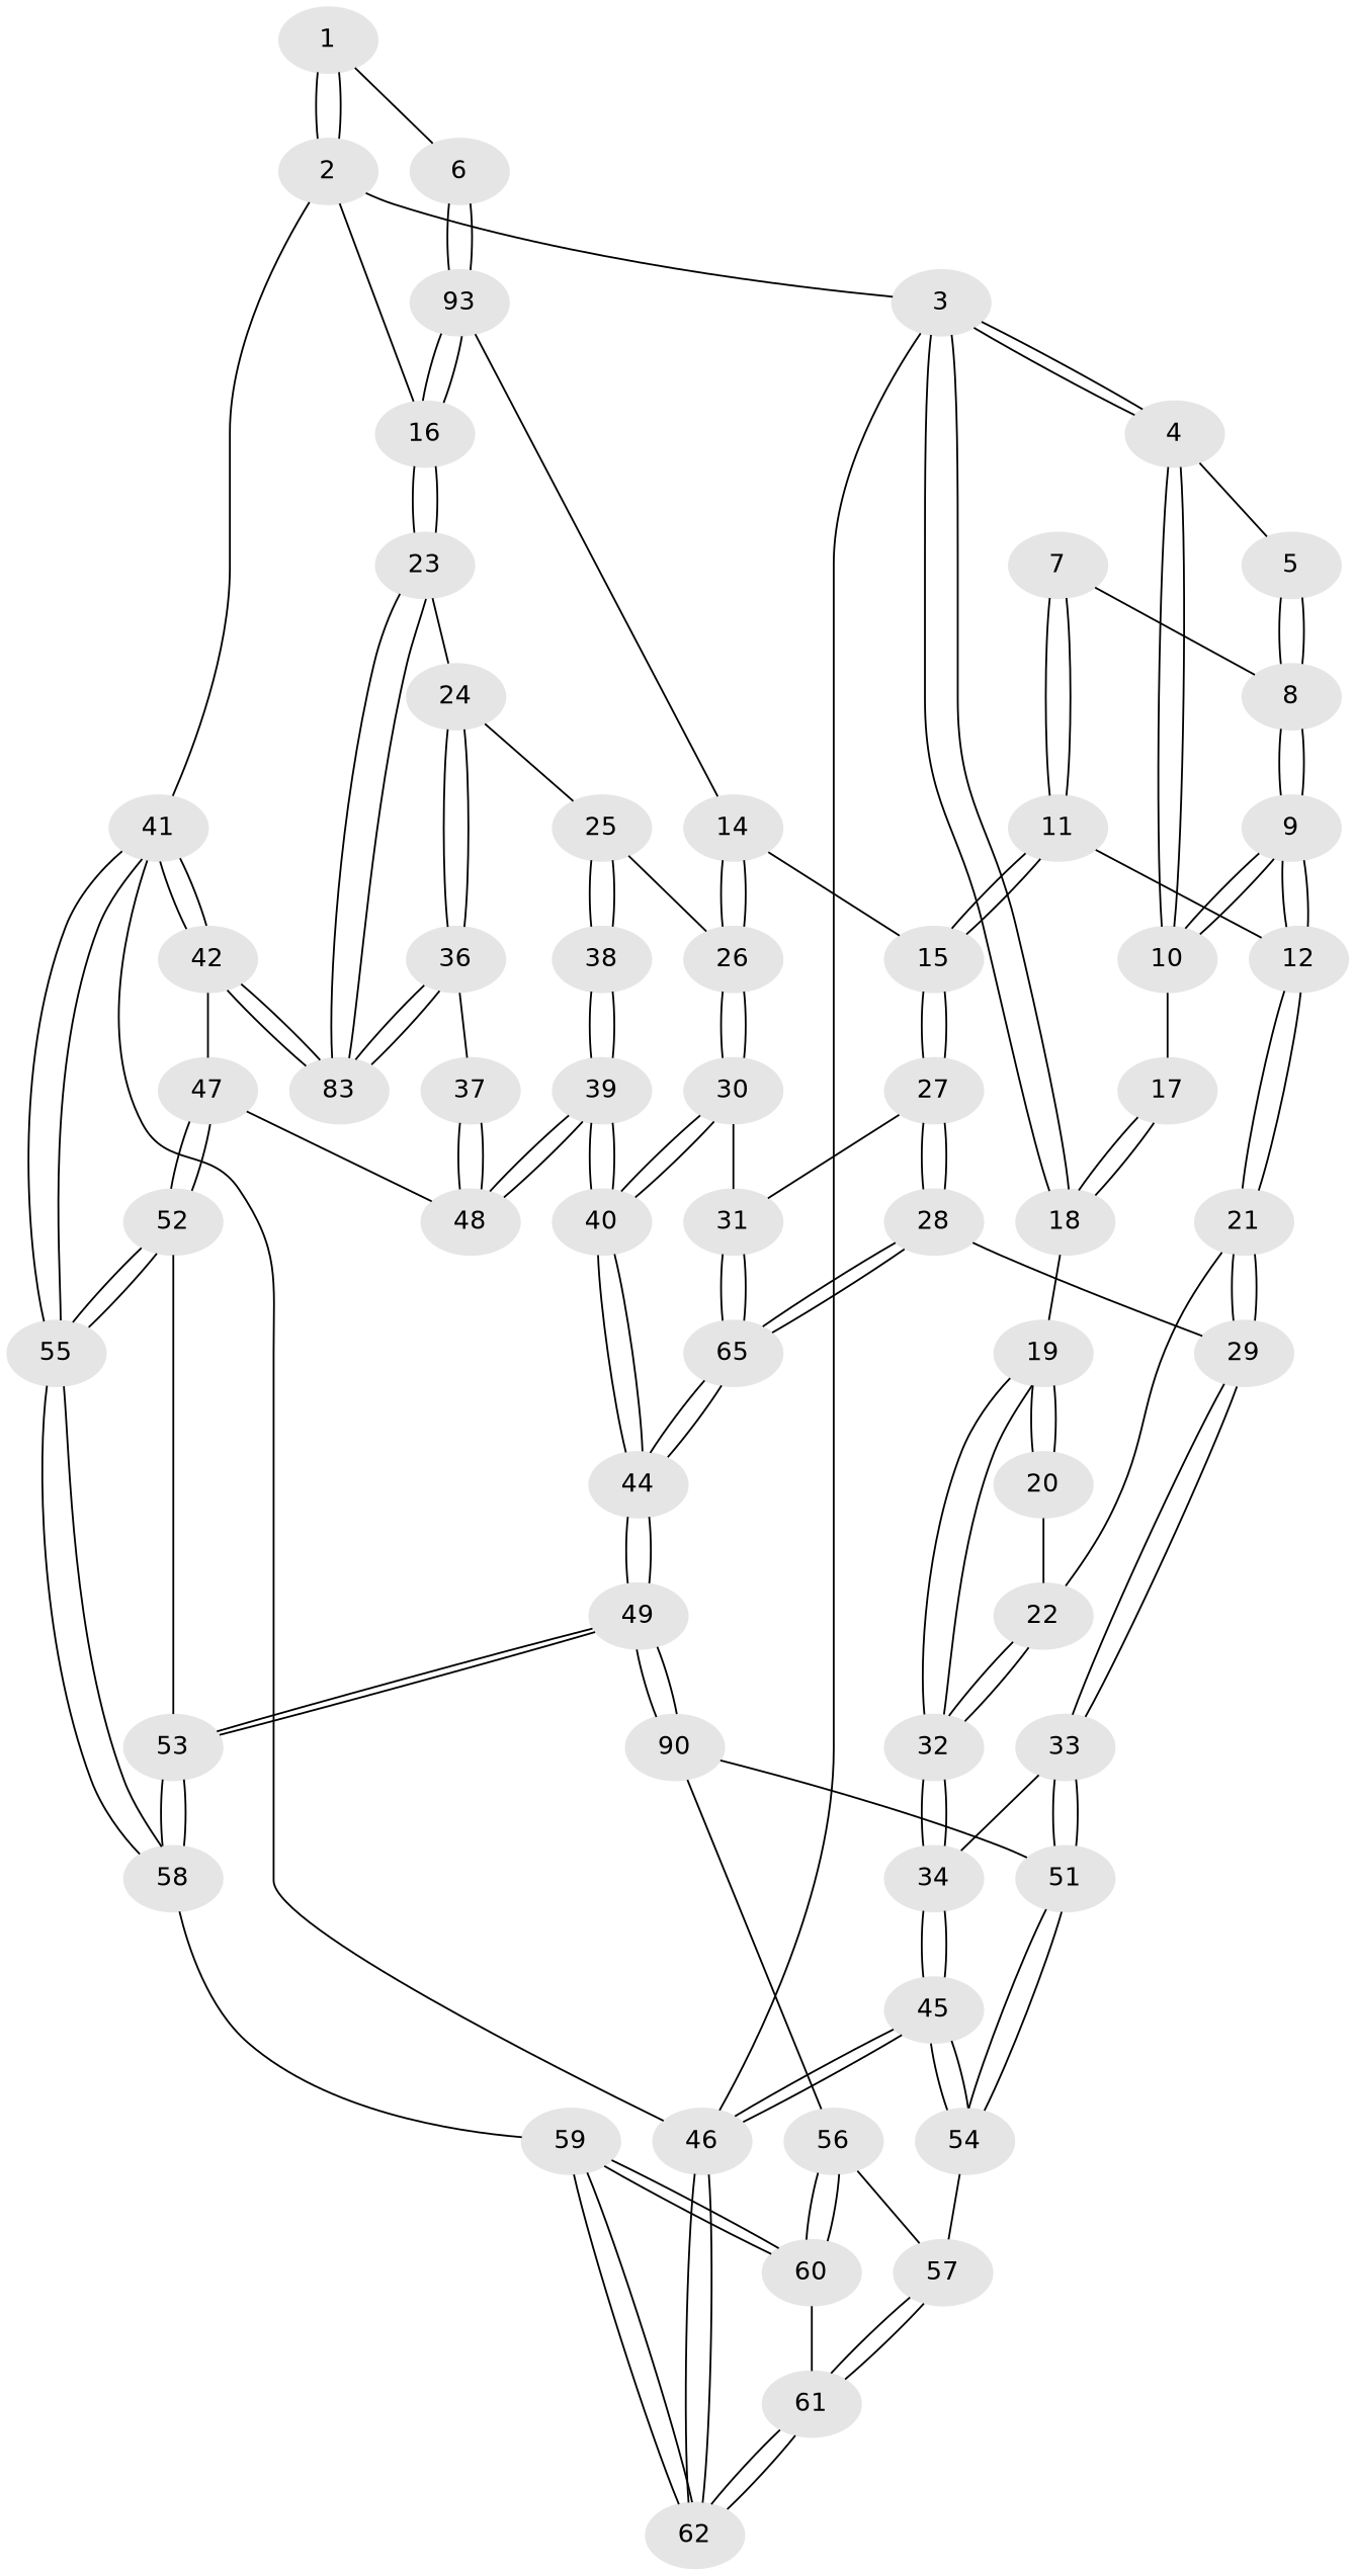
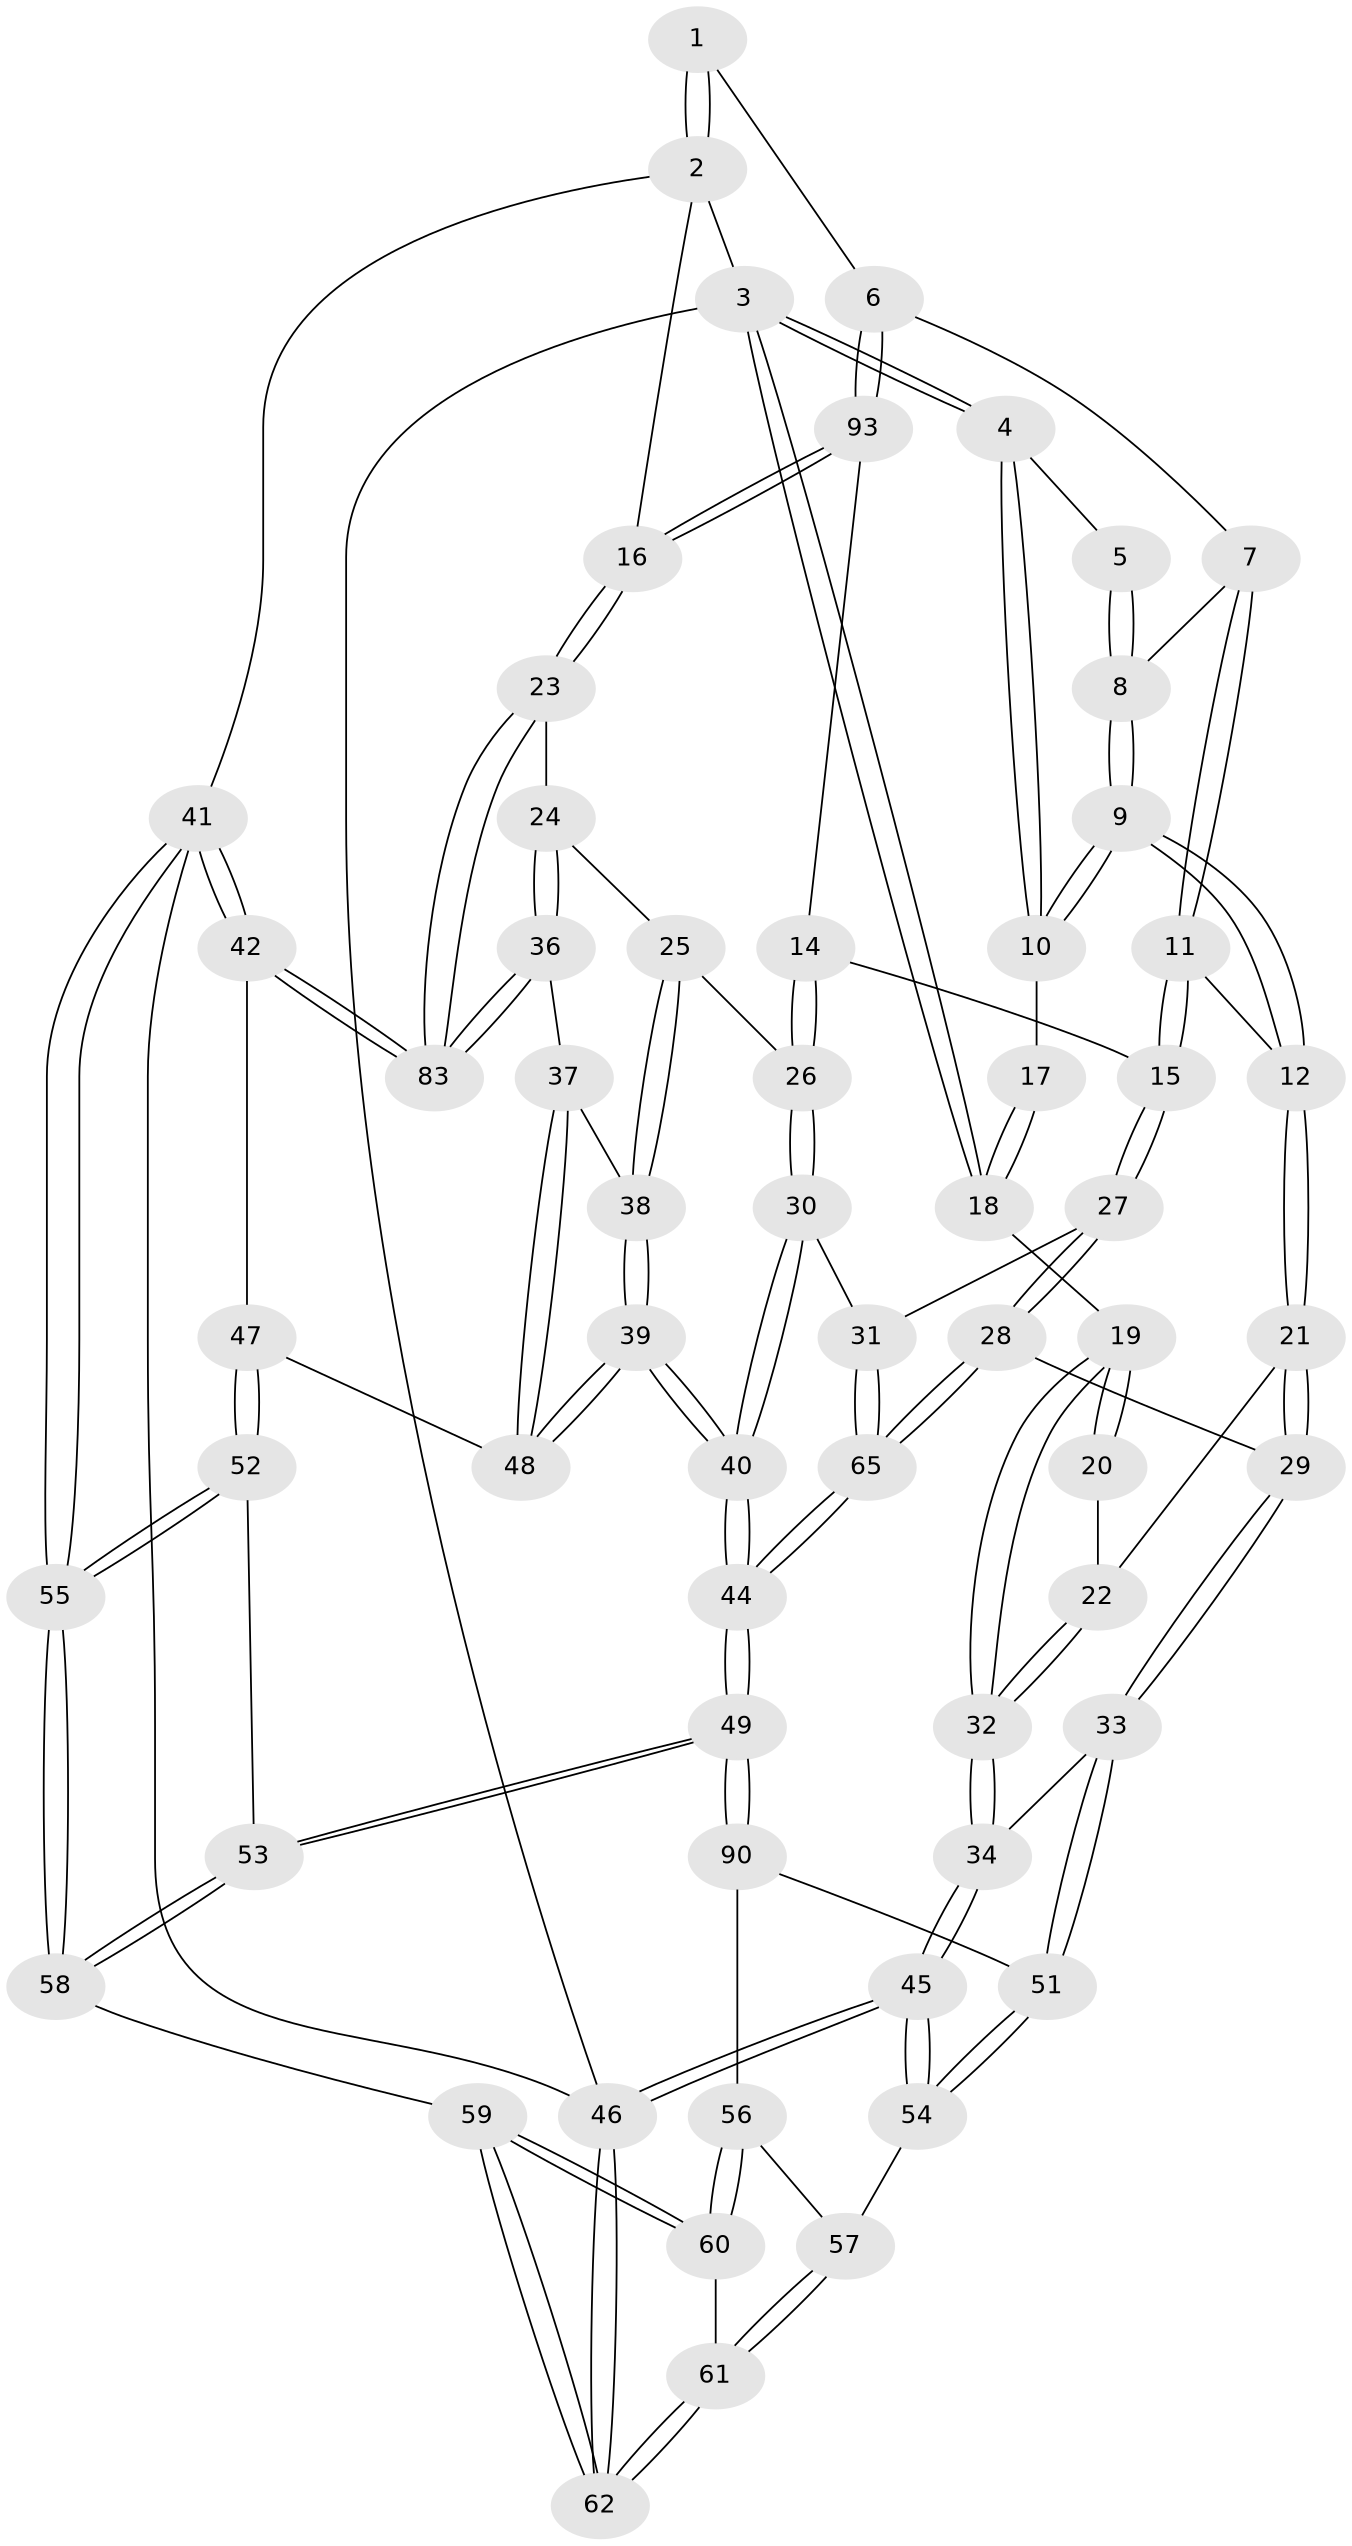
  graph {
    fontname="DejaVu Sans"
    node [color=gray90 fontname="DejaVu Sans" style=filled]
    edge [fontname="DejaVu Sans"]
    1
    2
    6
    3
    16
    41
    7
    n8 [label=93]
    4
    18
    46
    23
    42
    55
    5
    10
    19
    62
    8
    17
    9
    11
    14
    12
    15
    21
    27
    22
    29
    26
    30
    28
    31
    24
    n35 [label=83]
    20
    32
    34
    33
    25
    36
    38
    37
    39
    40
    n46 [label=65]
    44
    51
    45
    54
    49
    48
    47
    58
    52
    n56 [label=90]
    53
    57
    56
    60
    59
    61
    1 -- 2
    1 -- 2
    1 -- 6
    2 -- 3
    2 -- 16
    2 -- 41
+   6 -- 7
    6 -- n8
    6 -- n8
    3 -- 4
    3 -- 4
    3 -- 18
    3 -- 18
    3 -- 46
    16 -- 23
    16 -- 23
    41 -- 46
    41 -- 42
    41 -- 42
    41 -- 55
    41 -- 55
    7 -- 8
    7 -- 11
    7 -- 11
    n8 -- 16
    n8 -- 16
    n8 -- 14
    4 -- 5
    4 -- 10
    4 -- 10
    18 -- 19
    46 -- 62
    46 -- 62
    23 -- 24
    23 -- n35
    23 -- n35
    42 -- n35
    42 -- n35
    42 -- 47
    55 -- 58
    55 -- 58
    5 -- 8
    5 -- 8
    10 -- 17
    19 -- 20
    19 -- 20
    19 -- 32
    19 -- 32
    8 -- 9
    8 -- 9
    17 -- 18
    17 -- 18
    9 -- 10
    9 -- 10
    9 -- 12
    9 -- 12
    11 -- 12
    11 -- 15
    11 -- 15
    14 -- 15
    14 -- 26
    14 -- 26
    12 -- 21
    12 -- 21
    15 -- 27
    15 -- 27
    21 -- 22
    21 -- 29
    21 -- 29
    27 -- 28
    27 -- 28
    27 -- 31
    22 -- 32
    22 -- 32
    29 -- 33
    29 -- 33
    26 -- 30
    26 -- 30
    30 -- 31
    30 -- 40
    30 -- 40
    28 -- 29
    28 -- n46
    28 -- n46
    31 -- n46
    31 -- n46
    24 -- 25
    24 -- 36
    24 -- 36
    20 -- 22
    32 -- 34
    32 -- 34
    34 -- 45
    34 -- 45
    33 -- 34
    33 -- 51
    33 -- 51
    25 -- 26
    25 -- 38
    25 -- 38
    36 -- n35
    36 -- n35
    36 -- 37
    38 -- 39
    38 -- 39
+   37 -- 38
    37 -- 48
    37 -- 48
    39 -- 40
    39 -- 40
    39 -- 48
    39 -- 48
    40 -- 44
    40 -- 44
    n46 -- 44
    n46 -- 44
    44 -- 49
    44 -- 49
    51 -- 54
    51 -- 54
    45 -- 46
    45 -- 46
    45 -- 54
    45 -- 54
    54 -- 57
    49 -- n56
    49 -- n56
    49 -- 53
    49 -- 53
    47 -- 48
    47 -- 52
    47 -- 52
    58 -- 59
    52 -- 55
    52 -- 55
    52 -- 53
    n56 -- 51
    n56 -- 56
    53 -- 58
    53 -- 58
    57 -- 61
    57 -- 61
    56 -- 57
    56 -- 60
    56 -- 60
    60 -- 61
    59 -- 62
    59 -- 62
    59 -- 60
    59 -- 60
    61 -- 62
    61 -- 62
  }
